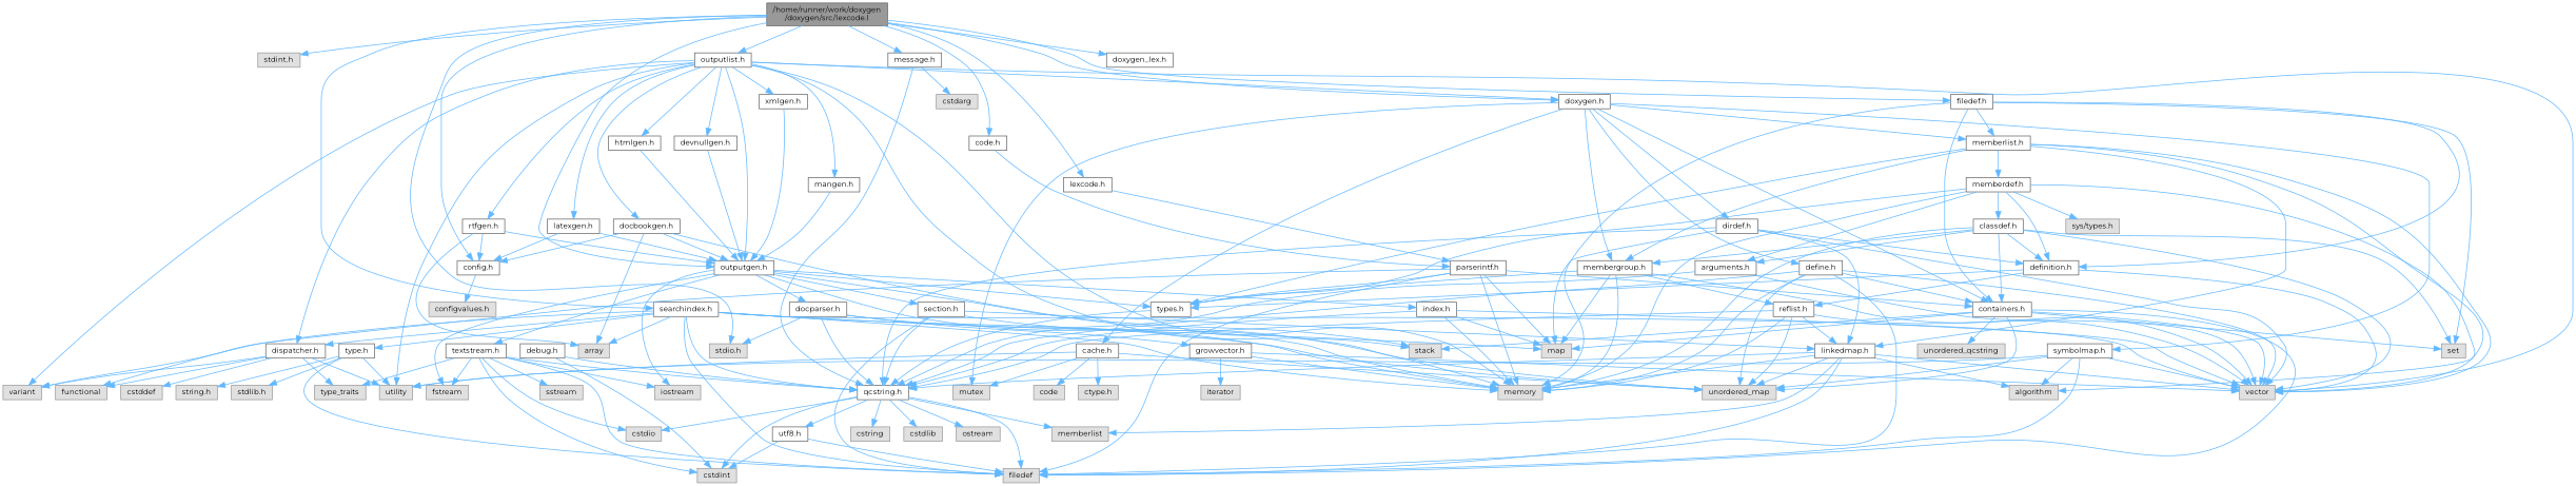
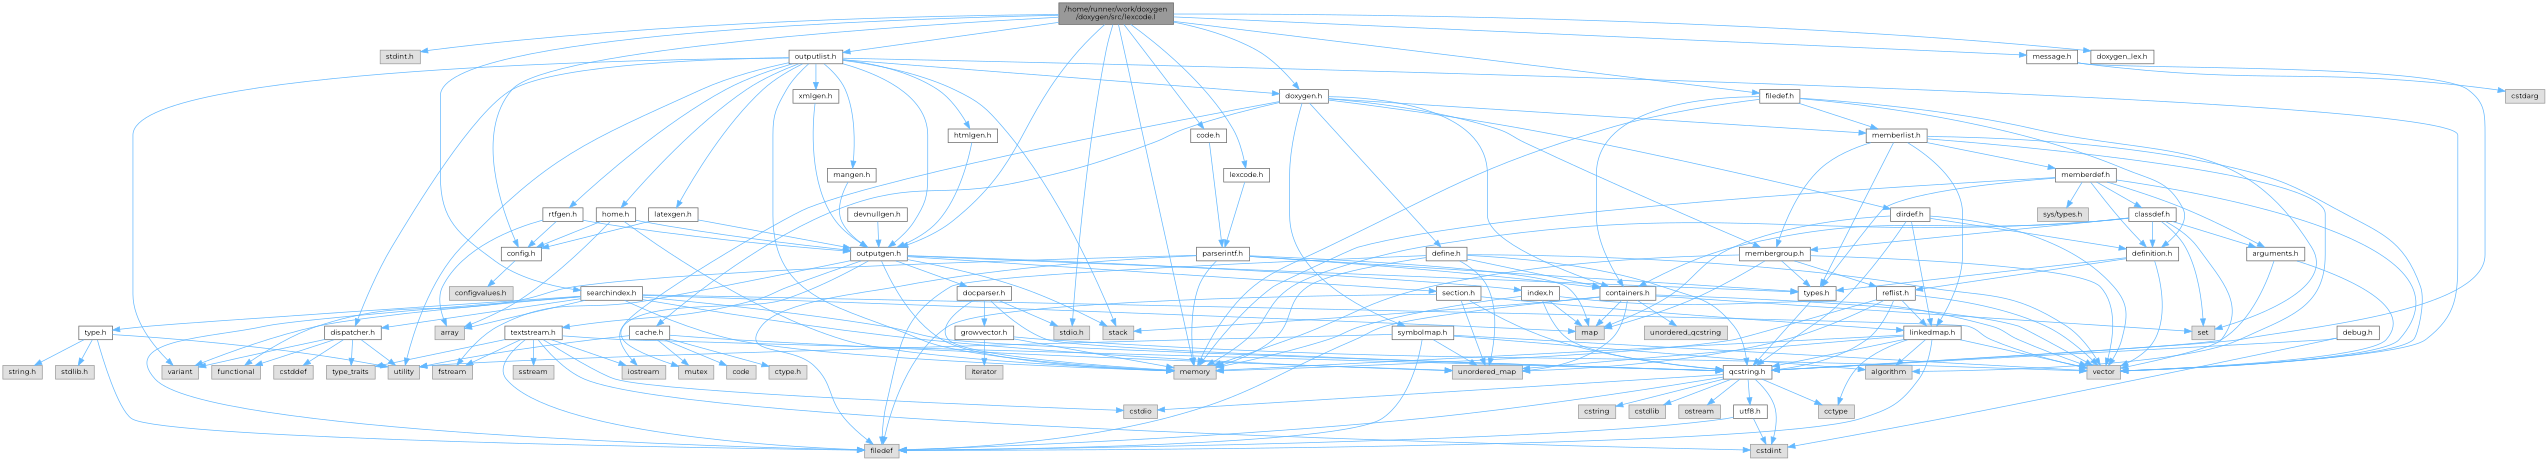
  digraph {
    fontname=Montserrat
    node [color=grey40 fillcolor=white fontname=Montserrat fontsize=10 shape=box style=filled]
    edge [color=steelblue1 fontname=Montserrat fontsize=10 labelfontname=Helvetica labelfontsize=10 style=solid]
    n1 [color=gray40 fillcolor=grey60 fontcolor=black height=0.2 label="/home/runner/work/doxygen\l/doxygen/src/lexcode.l" width=0.4]
    n2 [color=grey60 fillcolor="#E0E0E0" height=0.2 label="stdint.h" width=0.4]
    n3 [color=grey60 fillcolor="#E0E0E0" height=0.2 label=memory width=0.4]
    n4 [color=grey60 fillcolor="#E0E0E0" height=0.2 label="stdio.h" width=0.4]
    n5 [height=0.2 label="config.h" width=0.4]
    n6 [height=0.2 label="doxygen.h" width=0.4]
    n7 [height=0.2 label="outputgen.h" width=0.4]
    n8 [height=0.2 label="outputlist.h" width=0.4]
    n9 [height=0.2 label="code.h" width=0.4]
    n10 [height=0.2 label="lexcode.h" width=0.4]
    n11 [height=0.2 label="filedef.h" width=0.4]
    n12 [height=0.2 label="message.h" width=0.4]
    n13 [height=0.2 label="searchindex.h" width=0.4]
    n14 [height=0.2 label="doxygen_lex.h" width=0.4]
    n15 [color=grey60 fillcolor="#E0E0E0" height=0.2 label="configvalues.h" width=0.4]
    n16 [color=grey60 fillcolor="#E0E0E0" height=0.2 label=mutex width=0.4]
    n17 [height=0.2 label="containers.h" width=0.4]
    n18 [height=0.2 label="membergroup.h" width=0.4]
    n19 [height=0.2 label="dirdef.h" width=0.4]
    n20 [height=0.2 label="memberlist.h" width=0.4]
    n21 [height=0.2 label="define.h" width=0.4]
    n22 [height=0.2 label="cache.h" width=0.4]
    n23 [height=0.2 label="symbolmap.h" width=0.4]
    n24 [color=grey60 fillcolor="#E0E0E0" height=0.2 label=stack width=0.4]
    n25 [height=0.2 label="types.h" width=0.4]
    n26 [color=grey60 fillcolor="#E0E0E0" height=0.2 label=iostream width=0.4]
    n27 [color=grey60 fillcolor="#E0E0E0" height=0.2 label=fstream width=0.4]
    n28 [height=0.2 label="index.h" width=0.4]
    n29 [height=0.2 label="section.h" width=0.4]
    n30 [height=0.2 label="textstream.h" width=0.4]
    n31 [height=0.2 label="docparser.h" width=0.4]
    n32 [color=grey60 fillcolor="#E0E0E0" height=0.2 label=vector width=0.4]
    n33 [color=grey60 fillcolor="#E0E0E0" height=0.2 label=utility width=0.4]
    n34 [color=grey60 fillcolor="#E0E0E0" height=0.2 label=variant width=0.4]
    n35 [height=0.2 label="dispatcher.h" width=0.4]
    n36 [height=0.2 label="htmlgen.h" width=0.4]
    n37 [height=0.2 label="latexgen.h" width=0.4]
    n38 [height=0.2 label="rtfgen.h" width=0.4]
    n39 [height=0.2 label="mangen.h" width=0.4]
-   n40 [height=0.2 label="docbookgen.h" width=0.4]
+   n40 [height=0.2 label="home.h" width=0.4]
    n41 [height=0.2 label="xmlgen.h" width=0.4]
    n42 [height=0.2 label="devnullgen.h" width=0.4]
    n43 [height=0.2 label="parserintf.h" width=0.4]
    n44 [color=grey60 fillcolor="#E0E0E0" height=0.2 label=set width=0.4]
    n45 [height=0.2 label="definition.h" width=0.4]
    n46 [height=0.2 label="qcstring.h" width=0.4]
    n47 [color=grey60 fillcolor="#E0E0E0" height=0.2 label=cstdarg width=0.4]
    n48 [height=0.2 label="debug.h" width=0.4]
    n49 [color=grey60 fillcolor="#E0E0E0" height=0.2 label=cstdint width=0.4]
    n50 [color=grey60 fillcolor="#E0E0E0" height=0.2 label=filedef width=0.4]
    n51 [color=grey60 fillcolor="#E0E0E0" height=0.2 label=map width=0.4]
    n52 [color=grey60 fillcolor="#E0E0E0" height=0.2 label=unordered_map width=0.4]
    n53 [color=grey60 fillcolor="#E0E0E0" height=0.2 label=array width=0.4]
    n54 [height=0.2 label="type.h" width=0.4]
    n55 [color=grey60 fillcolor="#E0E0E0" height=0.2 label=unordered_qcstring width=0.4]
    n56 [height=0.2 label="reflist.h" width=0.4]
    n57 [height=0.2 label="linkedmap.h" width=0.4]
    n58 [color=grey60 fillcolor="#E0E0E0" height=0.2 label=algorithm width=0.4]
    n59 [height=0.2 label="memberdef.h" width=0.4]
    n60 [color=grey60 fillcolor="#E0E0E0" height=0.2 label=code width=0.4]
    n61 [color=grey60 fillcolor="#E0E0E0" height=0.2 label="ctype.h" width=0.4]
-   n62 [color=grey60 fillcolor="#E0E0E0" height=0.2 label=memberlist width=0.4]
+   n62 [color=grey60 fillcolor="#E0E0E0" height=0.2 label=cctype width=0.4]
    n63 [color=grey60 fillcolor="#E0E0E0" height=0.2 label=cstring width=0.4]
    n64 [color=grey60 fillcolor="#E0E0E0" height=0.2 label=cstdio width=0.4]
    n65 [color=grey60 fillcolor="#E0E0E0" height=0.2 label=cstdlib width=0.4]
    n66 [color=grey60 fillcolor="#E0E0E0" height=0.2 label=ostream width=0.4]
    n67 [height=0.2 label="utf8.h" width=0.4]
    n68 [color=grey60 fillcolor="#E0E0E0" height=0.2 label="sys/types.h" width=0.4]
    n69 [height=0.2 label="arguments.h" width=0.4]
    n70 [height=0.2 label="classdef.h" width=0.4]
    n71 [color=grey60 fillcolor="#E0E0E0" height=0.2 label=sstream width=0.4]
    n72 [color=grey60 fillcolor="#E0E0E0" height=0.2 label=type_traits width=0.4]
    n73 [height=0.2 label="growvector.h" width=0.4]
    n74 [color=grey60 fillcolor="#E0E0E0" height=0.2 label=iterator width=0.4]
    n75 [color=grey60 fillcolor="#E0E0E0" height=0.2 label=cstddef width=0.4]
    n76 [color=grey60 fillcolor="#E0E0E0" height=0.2 label=functional width=0.4]
    n77 [color=grey60 fillcolor="#E0E0E0" height=0.2 label="stdlib.h" width=0.4]
    n78 [color=grey60 fillcolor="#E0E0E0" height=0.2 label="string.h" width=0.4]
    n1 -> n2
+   n1 -> n3
    n1 -> n4
    n1 -> n5
    n1 -> n6
    n1 -> n7
    n1 -> n8
    n1 -> n9
    n1 -> n10
    n1 -> n11
    n1 -> n12
    n1 -> n13
    n1 -> n14
    n5 -> n15
    n6 -> n16
    n6 -> n17
    n6 -> n18
    n6 -> n19
    n6 -> n20
    n6 -> n21
    n6 -> n22
    n6 -> n23
    n7 -> n3
    n7 -> n24
    n7 -> n25
    n7 -> n26
    n7 -> n27
    n7 -> n28
    n7 -> n29
    n7 -> n30
    n7 -> n31
    n8 -> n3
    n8 -> n6
    n8 -> n7
    n8 -> n24
    n8 -> n32
    n8 -> n33
    n8 -> n34
    n8 -> n35
    n8 -> n36
    n8 -> n37
    n8 -> n38
    n8 -> n39
    n8 -> n40
    n8 -> n41
-   n8 -> n42
    n9 -> n43
    n10 -> n43
    n11 -> n3
    n11 -> n17
    n11 -> n20
    n11 -> n44
    n11 -> n45
    n12 -> n46
    n12 -> n47
    n13 -> n3
    n13 -> n32
    n13 -> n34
    n13 -> n35
    n13 -> n46
    n13 -> n50
    n13 -> n51
    n13 -> n52
    n13 -> n53
    n13 -> n54
    n17 -> n24
    n17 -> n32
    n17 -> n44
    n17 -> n50
    n17 -> n51
    n17 -> n52
    n17 -> n55
    n18 -> n3
    n18 -> n25
    n18 -> n32
    n18 -> n51
    n18 -> n56
    n19 -> n32
    n19 -> n45
    n19 -> n46
    n19 -> n51
    n19 -> n57
    n20 -> n18
    n20 -> n25
    n20 -> n32
    n20 -> n57
    n20 -> n58
    n20 -> n59
    n21 -> n3
    n21 -> n17
    n21 -> n32
    n21 -> n46
    n21 -> n50
    n21 -> n52
    n22 -> n16
    n22 -> n33
    n22 -> n52
    n22 -> n60
    n22 -> n61
    n23 -> n32
    n23 -> n33
    n23 -> n50
    n23 -> n52
    n23 -> n58
    n25 -> n46
    n28 -> n3
    n28 -> n32
    n28 -> n46
    n28 -> n51
    n29 -> n46
    n29 -> n50
    n29 -> n52
    n29 -> n57
    n30 -> n26
    n30 -> n27
    n30 -> n46
    n30 -> n49
    n30 -> n50
    n30 -> n64
    n30 -> n71
    n30 -> n72
    n31 -> n3
    n31 -> n4
    n31 -> n46
    n31 -> n73
    n35 -> n33
    n35 -> n34
    n35 -> n72
    n35 -> n75
    n35 -> n76
    n36 -> n7
    n37 -> n5
    n37 -> n7
    n38 -> n5
    n38 -> n7
    n38 -> n53
    n39 -> n7
    n40 -> n3
    n40 -> n5
    n40 -> n7
    n40 -> n53
    n41 -> n7
    n42 -> n7
    n43 -> n3
    n43 -> n17
    n43 -> n25
    n43 -> n50
    n43 -> n51
    n43 -> n76
    n45 -> n25
    n45 -> n32
    n45 -> n56
    n46 -> n49
    n46 -> n50
    n46 -> n62
    n46 -> n63
    n46 -> n64
    n46 -> n65
    n46 -> n66
    n46 -> n67
    n48 -> n46
    n48 -> n49
    n54 -> n33
    n54 -> n50
    n54 -> n77
    n54 -> n78
    n56 -> n3
    n56 -> n32
    n56 -> n46
    n56 -> n52
    n56 -> n57
    n57 -> n3
    n57 -> n32
    n57 -> n46
    n57 -> n50
    n57 -> n52
    n57 -> n58
    n57 -> n62
    n59 -> n3
    n59 -> n25
    n59 -> n32
    n59 -> n45
    n59 -> n68
    n59 -> n69
    n59 -> n70
    n67 -> n49
    n67 -> n50
    n69 -> n32
    n69 -> n46
    n70 -> n3
    n70 -> n17
    n70 -> n18
    n70 -> n32
    n70 -> n44
    n70 -> n45
    n70 -> n69
    n73 -> n3
    n73 -> n32
    n73 -> n74
  }
